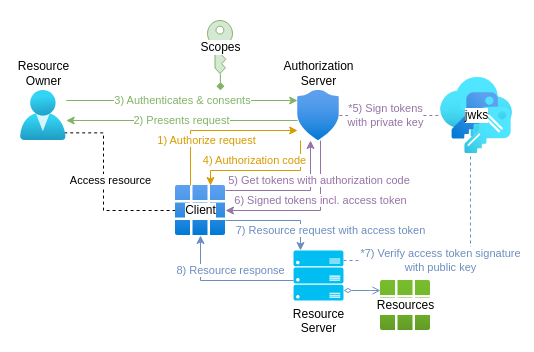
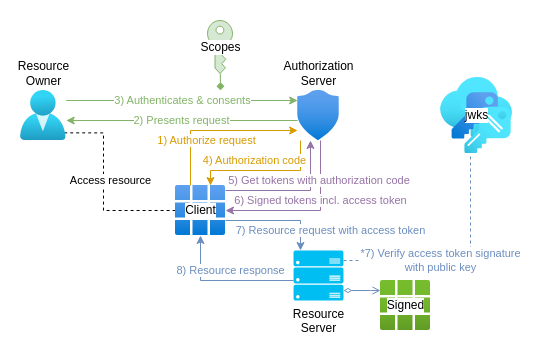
  <mxCell id="0" />
  <mxCell id="1" parent="0" />
  <mxCell id="2" value="7) Resource request with access token" style="rounded=0;orthogonalLoop=1;jettySize=auto;html=1;edgeStyle=orthogonalEdgeStyle;labelBackgroundColor=default;fillColor=#dae8fc;strokeColor=#6c8ebf;fontColor=#6C8EBF;" parent="1" source="8" target="4" edge="1"><mxGeometry x="0.619" y="30" relative="1" as="geometry"><mxPoint x="300" y="230" as="sourcePoint" /><mxPoint x="235" y="220" as="targetPoint" /><Array as="points"><mxPoint x="300" y="220" /></Array><mxPoint as="offset" /></mxGeometry></mxCell>
  <mxCell id="3" value="*7) Verify access token signature&lt;br&gt;with public key" style="rounded=0;orthogonalLoop=1;jettySize=auto;html=1;edgeStyle=orthogonalEdgeStyle;labelBackgroundColor=default;fillColor=#dae8fc;strokeColor=#6c8ebf;fontColor=#6C8EBF;endArrow=none;endFill=0;dashed=1;" parent="1" source="4" target="16" edge="1"><mxGeometry x="-0.171" relative="1" as="geometry"><mxPoint x="340" y="280" as="sourcePoint" /><mxPoint x="370" y="280" as="targetPoint" /><Array as="points"><mxPoint x="470" y="260" /></Array><mxPoint as="offset" /></mxGeometry></mxCell>
  <mxCell id="4" value="Resource&lt;br&gt;Server" style="verticalLabelPosition=bottom;html=1;verticalAlign=top;align=center;strokeColor=none;fillColor=#00BEF2;shape=mxgraph.azure.server_rack;labelPosition=center;" parent="1" vertex="1"><mxGeometry x="293" y="250" width="50" height="50" as="geometry" /></mxCell>
  <mxCell id="5" value="Authorization&lt;br&gt;Server" style="image;aspect=fixed;html=1;points=[];align=center;fontSize=12;image=img/lib/azure2/identity/Security.svg;labelPosition=center;verticalLabelPosition=top;verticalAlign=bottom;" parent="1" vertex="1"><mxGeometry x="297.14" y="90" width="41.71" height="50" as="geometry" /></mxCell>
  <mxCell id="6" value="Access resource" style="rounded=0;orthogonalLoop=1;jettySize=auto;html=1;exitX=0.956;exitY=0.847;exitDx=0;exitDy=0;exitPerimeter=0;edgeStyle=orthogonalEdgeStyle;endArrow=none;endFill=0;dashed=1;" parent="1" source="7" target="8" edge="1"><mxGeometry x="-0.08" y="7" relative="1" as="geometry"><Array as="points"><mxPoint x="103" y="132" /><mxPoint x="103" y="210" /></Array><mxPoint as="offset" /></mxGeometry></mxCell>
  <mxCell id="7" value="Resource&lt;br&gt;Owner" style="image;aspect=fixed;html=1;points=[];align=center;fontSize=12;image=img/lib/azure2/identity/Users.svg;labelPosition=center;verticalLabelPosition=top;verticalAlign=bottom;" parent="1" vertex="1"><mxGeometry x="20" y="90" width="45.71" height="50" as="geometry" /></mxCell>
  <mxCell id="8" value="Client" style="image;aspect=fixed;html=1;points=[];align=center;fontSize=12;image=img/lib/azure2/intune/Client_Apps.svg;labelPosition=center;verticalLabelPosition=middle;verticalAlign=middle;" parent="1" vertex="1"><mxGeometry x="175" y="185" width="50" height="50" as="geometry" /></mxCell>
  <mxCell id="9" value="1) Authorize request" style="rounded=0;orthogonalLoop=1;jettySize=auto;html=1;edgeStyle=orthogonalEdgeStyle;fillColor=#ffe6cc;strokeColor=#d79b00;fontColor=#D79B00;" parent="1" source="8" target="5" edge="1"><mxGeometry x="-0.126" y="-10" relative="1" as="geometry"><mxPoint x="24" y="142" as="sourcePoint" /><mxPoint x="230" y="80" as="targetPoint" /><Array as="points"><mxPoint x="190" y="130" /></Array><mxPoint as="offset" /></mxGeometry></mxCell>
  <mxCell id="10" value="2) Presents request" style="rounded=0;orthogonalLoop=1;jettySize=auto;html=1;edgeStyle=orthogonalEdgeStyle;fillColor=#d5e8d4;strokeColor=#82b366;fontColor=#82B366;" parent="1" source="5" target="7" edge="1"><mxGeometry relative="1" as="geometry"><mxPoint x="297.14" y="130" as="sourcePoint" /><mxPoint x="15.71" y="130" as="targetPoint" /><Array as="points"><mxPoint x="160" y="120" /><mxPoint x="160" y="120" /></Array></mxGeometry></mxCell>
  <mxCell id="11" value="3) Authenticates &amp;amp; consents" style="rounded=0;orthogonalLoop=1;jettySize=auto;html=1;edgeStyle=orthogonalEdgeStyle;fillColor=#d5e8d4;strokeColor=#82b366;fontColor=#82B366;" parent="1" source="7" target="5" edge="1"><mxGeometry relative="1" as="geometry"><mxPoint x="307" y="130" as="sourcePoint" /><mxPoint x="180" y="60" as="targetPoint" /><Array as="points"><mxPoint x="160" y="100" /><mxPoint x="160" y="100" /></Array><mxPoint as="offset" /></mxGeometry></mxCell>
  <mxCell id="12" value="6) Signed tokens incl. access token" style="rounded=0;orthogonalLoop=1;jettySize=auto;html=1;edgeStyle=orthogonalEdgeStyle;labelBackgroundColor=default;fillColor=#e1d5e7;strokeColor=#9673a6;fontColor=#9673A6;" parent="1" source="5" target="8" edge="1"><mxGeometry x="-0.273" relative="1" as="geometry"><mxPoint x="235" y="200" as="sourcePoint" /><mxPoint x="340" y="150" as="targetPoint" /><Array as="points"><mxPoint x="320" y="210" /></Array><mxPoint as="offset" /></mxGeometry></mxCell>
  <mxCell id="13" value="5) Get tokens with authorization code&amp;nbsp;" style="rounded=0;orthogonalLoop=1;jettySize=auto;html=1;edgeStyle=orthogonalEdgeStyle;labelBackgroundColor=default;fillColor=#e1d5e7;strokeColor=#9673a6;fontColor=#9673A6;" parent="1" source="8" target="5" edge="1"><mxGeometry x="0.407" y="-10" relative="1" as="geometry"><mxPoint x="320" y="150" as="sourcePoint" /><mxPoint x="320" y="200" as="targetPoint" /><Array as="points"><mxPoint x="310" y="190" /></Array><mxPoint as="offset" /></mxGeometry></mxCell>
  <mxCell id="14" value="4) Authorization code" style="rounded=0;orthogonalLoop=1;jettySize=auto;html=1;edgeStyle=orthogonalEdgeStyle;labelBackgroundColor=default;fillColor=#ffe6cc;strokeColor=#d79b00;fontColor=#D79B00;" parent="1" source="5" target="8" edge="1"><mxGeometry x="0.12" y="-10" relative="1" as="geometry"><mxPoint x="120" y="20" as="sourcePoint" /><mxPoint x="401" y="20" as="targetPoint" /><Array as="points"><mxPoint x="300" y="170" /><mxPoint x="210" y="170" /></Array><mxPoint as="offset" /></mxGeometry></mxCell>
  <mxCell id="15" value="8) Resource response" style="rounded=0;orthogonalLoop=1;jettySize=auto;html=1;edgeStyle=orthogonalEdgeStyle;labelBackgroundColor=default;fontColor=#6C8EBF;fillColor=#dae8fc;strokeColor=#6c8ebf;" parent="1" source="4" target="8" edge="1"><mxGeometry x="-0.087" y="-10" relative="1" as="geometry"><mxPoint x="340" y="300" as="sourcePoint" /><mxPoint x="353" y="310" as="targetPoint" /><Array as="points"><mxPoint x="200" y="280" /></Array><mxPoint as="offset" /></mxGeometry></mxCell>
  <mxCell id="16" value="jwks" style="image;aspect=fixed;html=1;points=[];align=center;fontSize=12;image=img/lib/azure2/security/Keys.svg;labelPosition=center;verticalLabelPosition=middle;verticalAlign=middle;" parent="1" vertex="1"><mxGeometry x="440" y="77" width="72" height="76" as="geometry" /></mxCell>
- <mxCell id="17" value="*5) Sign tokens&lt;br&gt;with private key" style="rounded=0;orthogonalLoop=1;jettySize=auto;html=1;edgeStyle=orthogonalEdgeStyle;labelBackgroundColor=default;fillColor=#e1d5e7;strokeColor=#9673a6;fontColor=#9673A6;endArrow=none;endFill=0;dashed=1;" parent="1" source="5" target="16" edge="1"><mxGeometry x="-0.097" relative="1" as="geometry"><mxPoint x="330" y="150" as="sourcePoint" /><mxPoint x="235" y="220" as="targetPoint" /><Array as="points"><mxPoint x="390" y="115" /><mxPoint x="390" y="115" /></Array><mxPoint as="offset" /></mxGeometry></mxCell>
- <mxCell id="18" value="Resources" style="image;aspect=fixed;html=1;points=[];align=center;fontSize=12;image=img/lib/azure2/general/All_Resources.svg;labelPosition=center;verticalLabelPosition=middle;verticalAlign=middle;" vertex="1" parent="1"><mxGeometry x="380" y="280" width="50" height="50" as="geometry" /></mxCell>
+ <mxCell id="18" value="Signed" style="image;aspect=fixed;html=1;points=[];align=center;fontSize=12;image=img/lib/azure2/general/All_Resources.svg;labelPosition=center;verticalLabelPosition=middle;verticalAlign=middle;" vertex="1" parent="1"><mxGeometry x="380" y="280" width="50" height="50" as="geometry" /></mxCell>
  <mxCell id="19" style="rounded=0;orthogonalLoop=1;jettySize=auto;html=1;fillColor=#d5e8d4;strokeColor=#82b366;endArrow=diamond;endFill=1;" edge="1" parent="1" source="20"><mxGeometry relative="1" as="geometry"><mxPoint x="220" y="90" as="targetPoint" /></mxGeometry></mxCell>
  <mxCell id="20" value="Scopes" style="sketch=0;pointerEvents=1;shadow=0;dashed=0;html=1;strokeColor=#82b366;fillColor=#d5e8d4;labelPosition=center;verticalLabelPosition=middle;verticalAlign=middle;outlineConnect=0;align=center;shape=mxgraph.office.security.key_permissions;labelBackgroundColor=default;" vertex="1" parent="1"><mxGeometry x="207" y="20" width="25" height="53" as="geometry" /></mxCell>
  <mxCell id="21" value="" style="rounded=0;orthogonalLoop=1;jettySize=auto;html=1;edgeStyle=orthogonalEdgeStyle;labelBackgroundColor=default;fontColor=#6C8EBF;fillColor=#dae8fc;strokeColor=#6c8ebf;endArrow=open;endFill=0;startArrow=diamondThin;startFill=0;" edge="1" parent="1" source="4" target="18"><mxGeometry x="-0.087" y="-10" relative="1" as="geometry"><mxPoint x="303" y="290" as="sourcePoint" /><mxPoint x="210" y="245" as="targetPoint" /><Array as="points"><mxPoint x="370" y="290" /><mxPoint x="370" y="290" /></Array><mxPoint as="offset" /></mxGeometry></mxCell>
